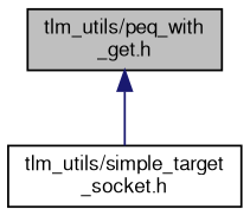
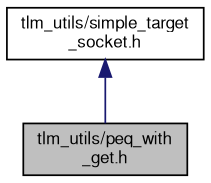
  digraph {
    node [color=black fontname=FreeSans fontsize=10 shape=record style=filled]
    n1 [fillcolor=grey75 fontcolor=black height=0.2 label="tlm_utils/peq_with\l_get.h" width=0.4]
    n2 [fillcolor=white height=0.2 label="tlm_utils/simple_target\l_socket.h" width=0.4]
-   n1 -> n2 [color=midnightblue dir=back fontname=FreeSans fontsize=10 labelfontname=FreeSans labelfontsize=10 style=solid]
+   n2 -> n1 [color=midnightblue dir=back fontname=FreeSans fontsize=10 labelfontname=FreeSans labelfontsize=10 style=solid]
  }
